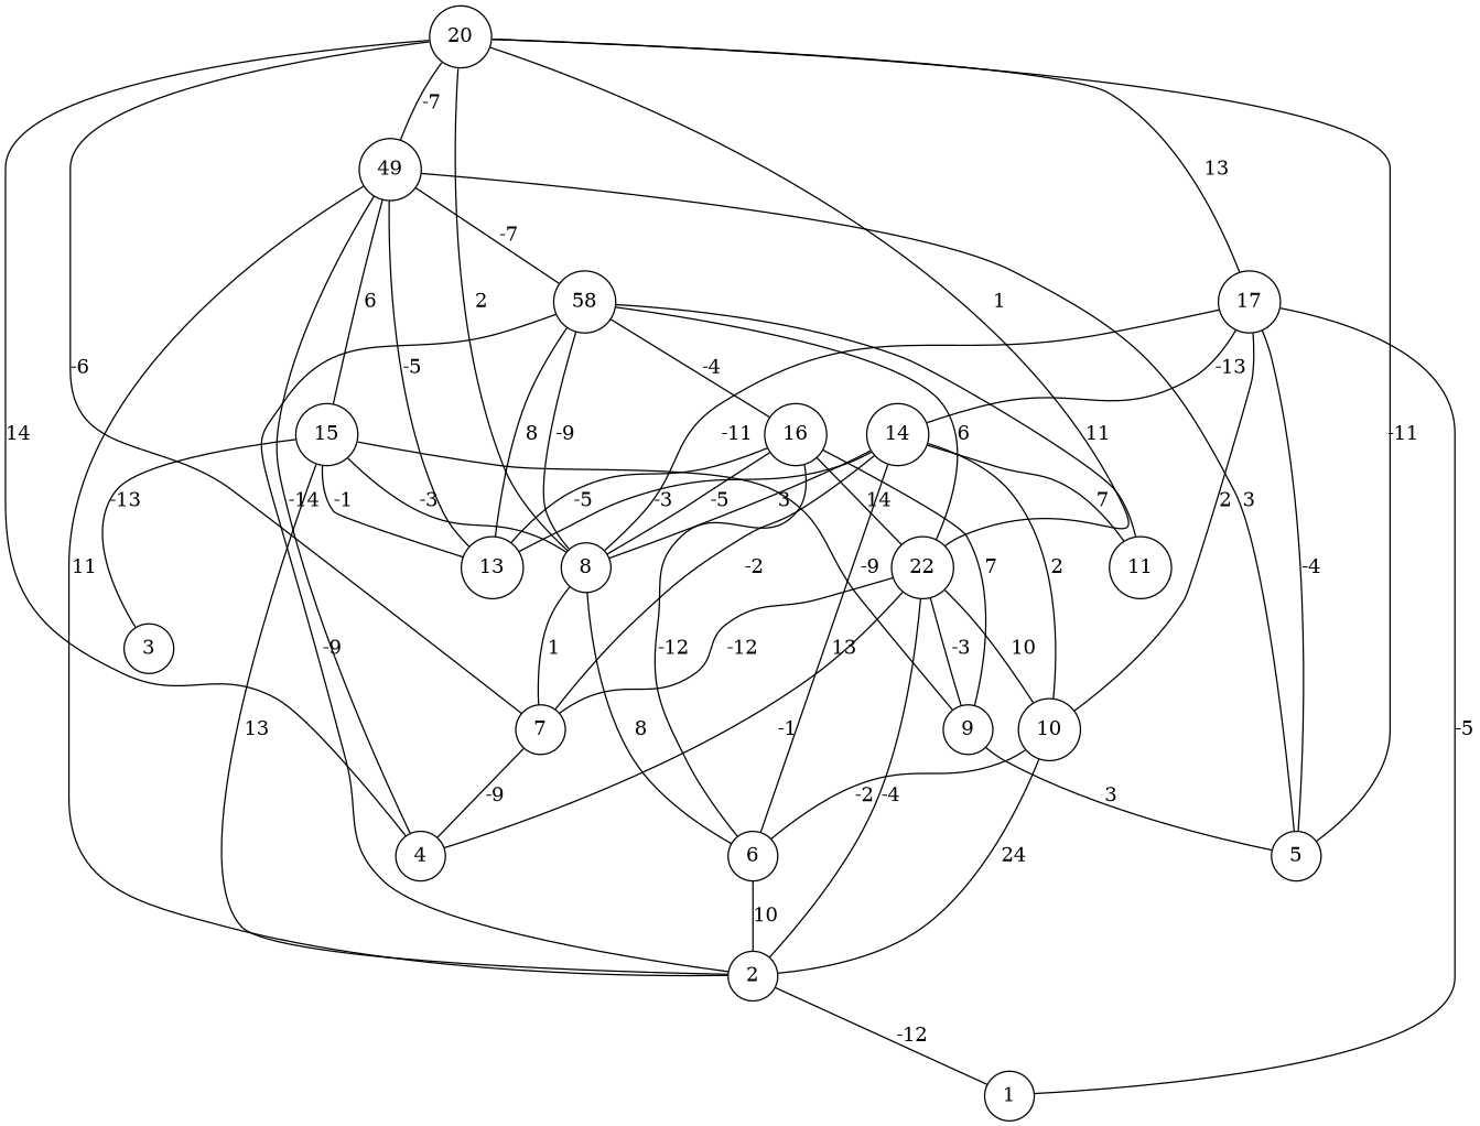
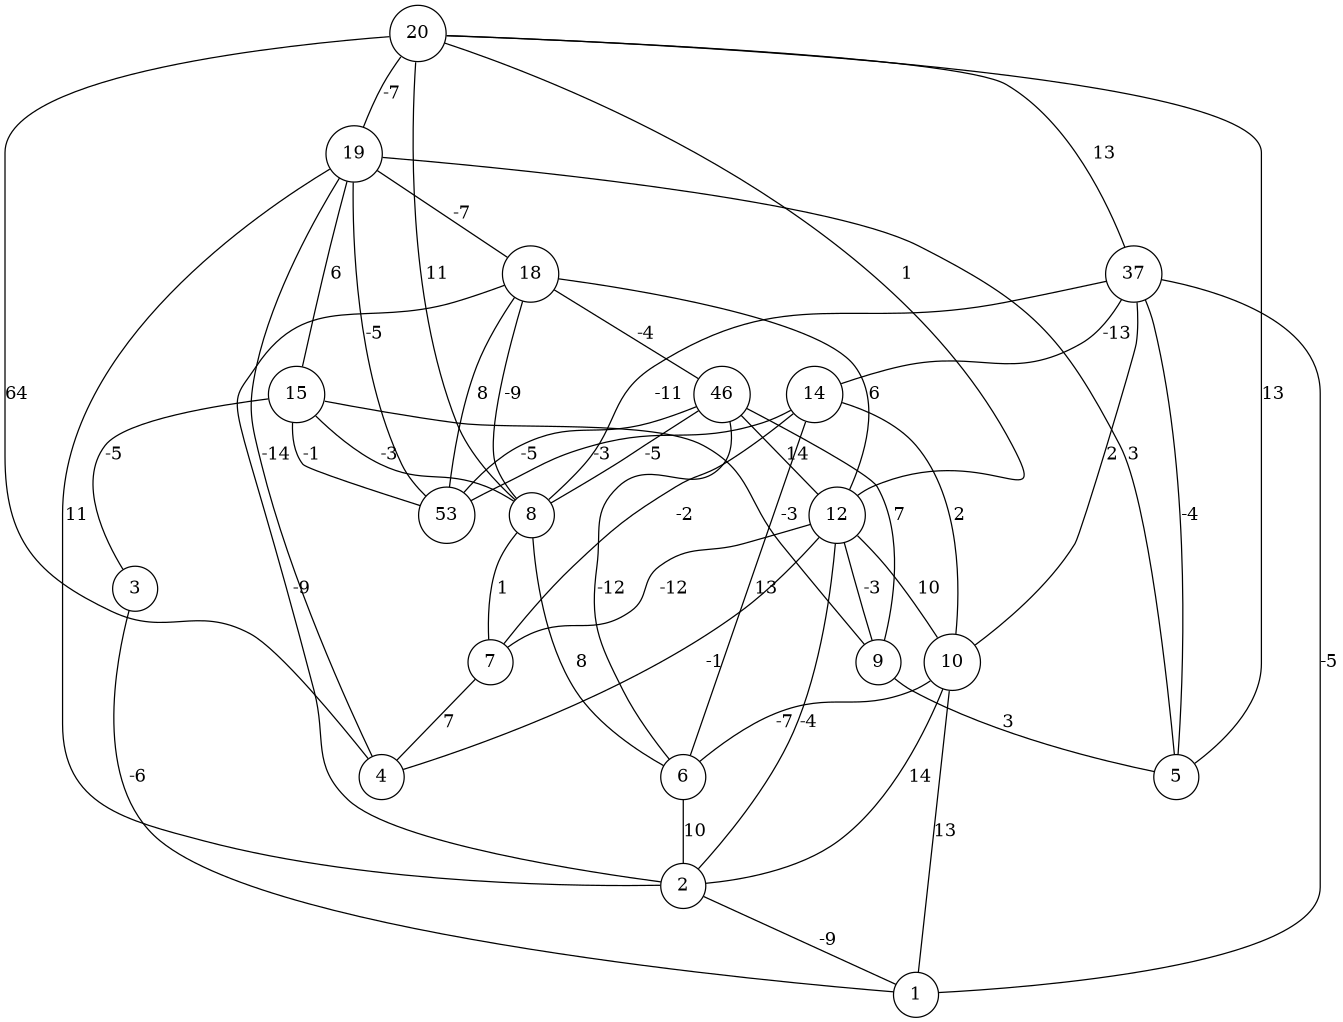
  graph {
    fontname="Helvetica,Arial,sans-serif"
    node [shape=circle]
    20
    4
    5
    7
    8
-   12 [label=22]
-   17
-   19 [label=49]
+   12
+   17 [label=37]
+   19
    6
    2
    10
    9
    1
    14
-   13
+   13 [label=53]
    15
-   18 [label=58]
-   11
+   18
    3
-   16
-   20 -- 4 [label=14]
-   20 -- 5 [label=-11]
-   20 -- 7 [label=-6]
-   20 -- 8 [label=2]
+   16 [label=46]
+   20 -- 4 [label=64]
+   20 -- 5 [label=13]
+   20 -- 8 [label=11]
    20 -- 12 [label=1]
    20 -- 17 [label=13]
    20 -- 19 [label=-7]
-   7 -- 4 [label=-9]
+   7 -- 4 [label=7]
    8 -- 7 [label=1]
    8 -- 6 [label=8]
    12 -- 4 [label=-1]
    12 -- 7 [label=-12]
    12 -- 2 [label=-4]
    12 -- 10 [label=10]
    12 -- 9 [label=-3]
    17 -- 5 [label=-4]
    17 -- 8 [label=-11]
    17 -- 10 [label=2]
    17 -- 1 [label=-5]
    17 -- 14 [label=-13]
    19 -- 4 [label=-14]
    19 -- 5 [label=3]
    19 -- 2 [label=11]
    19 -- 13 [label=-5]
    19 -- 15 [label=6]
    19 -- 18 [label=-7]
    6 -- 2 [label=10]
-   2 -- 1 [label=-12]
-   10 -- 6 [label=-2]
-   10 -- 2 [label=24]
+   2 -- 1 [label=-9]
+   10 -- 6 [label=-7]
+   10 -- 2 [label=14]
+   10 -- 1 [label=13]
    9 -- 5 [label=3]
    14 -- 7 [label=-2]
-   14 -- 8 [label=3]
    14 -- 6 [label=13]
    14 -- 10 [label=2]
    14 -- 13 [label=-3]
-   14 -- 11 [label=7]
    15 -- 8 [label=-3]
-   15 -- 2 [label=13]
-   15 -- 9 [label=-9]
+   15 -- 9 [label=-3]
    15 -- 13 [label=-1]
-   15 -- 3 [label=-13]
+   15 -- 3 [label=-5]
    18 -- 8 [label=-9]
    18 -- 12 [label=6]
    18 -- 2 [label=-9]
    18 -- 13 [label=8]
-   18 -- 11 [label=11]
    18 -- 16 [label=-4]
+   3 -- 1 [label=-6]
    16 -- 8 [label=-5]
    16 -- 12 [label=14]
    16 -- 6 [label=-12]
    16 -- 9 [label=7]
    16 -- 13 [label=-5]
  }
